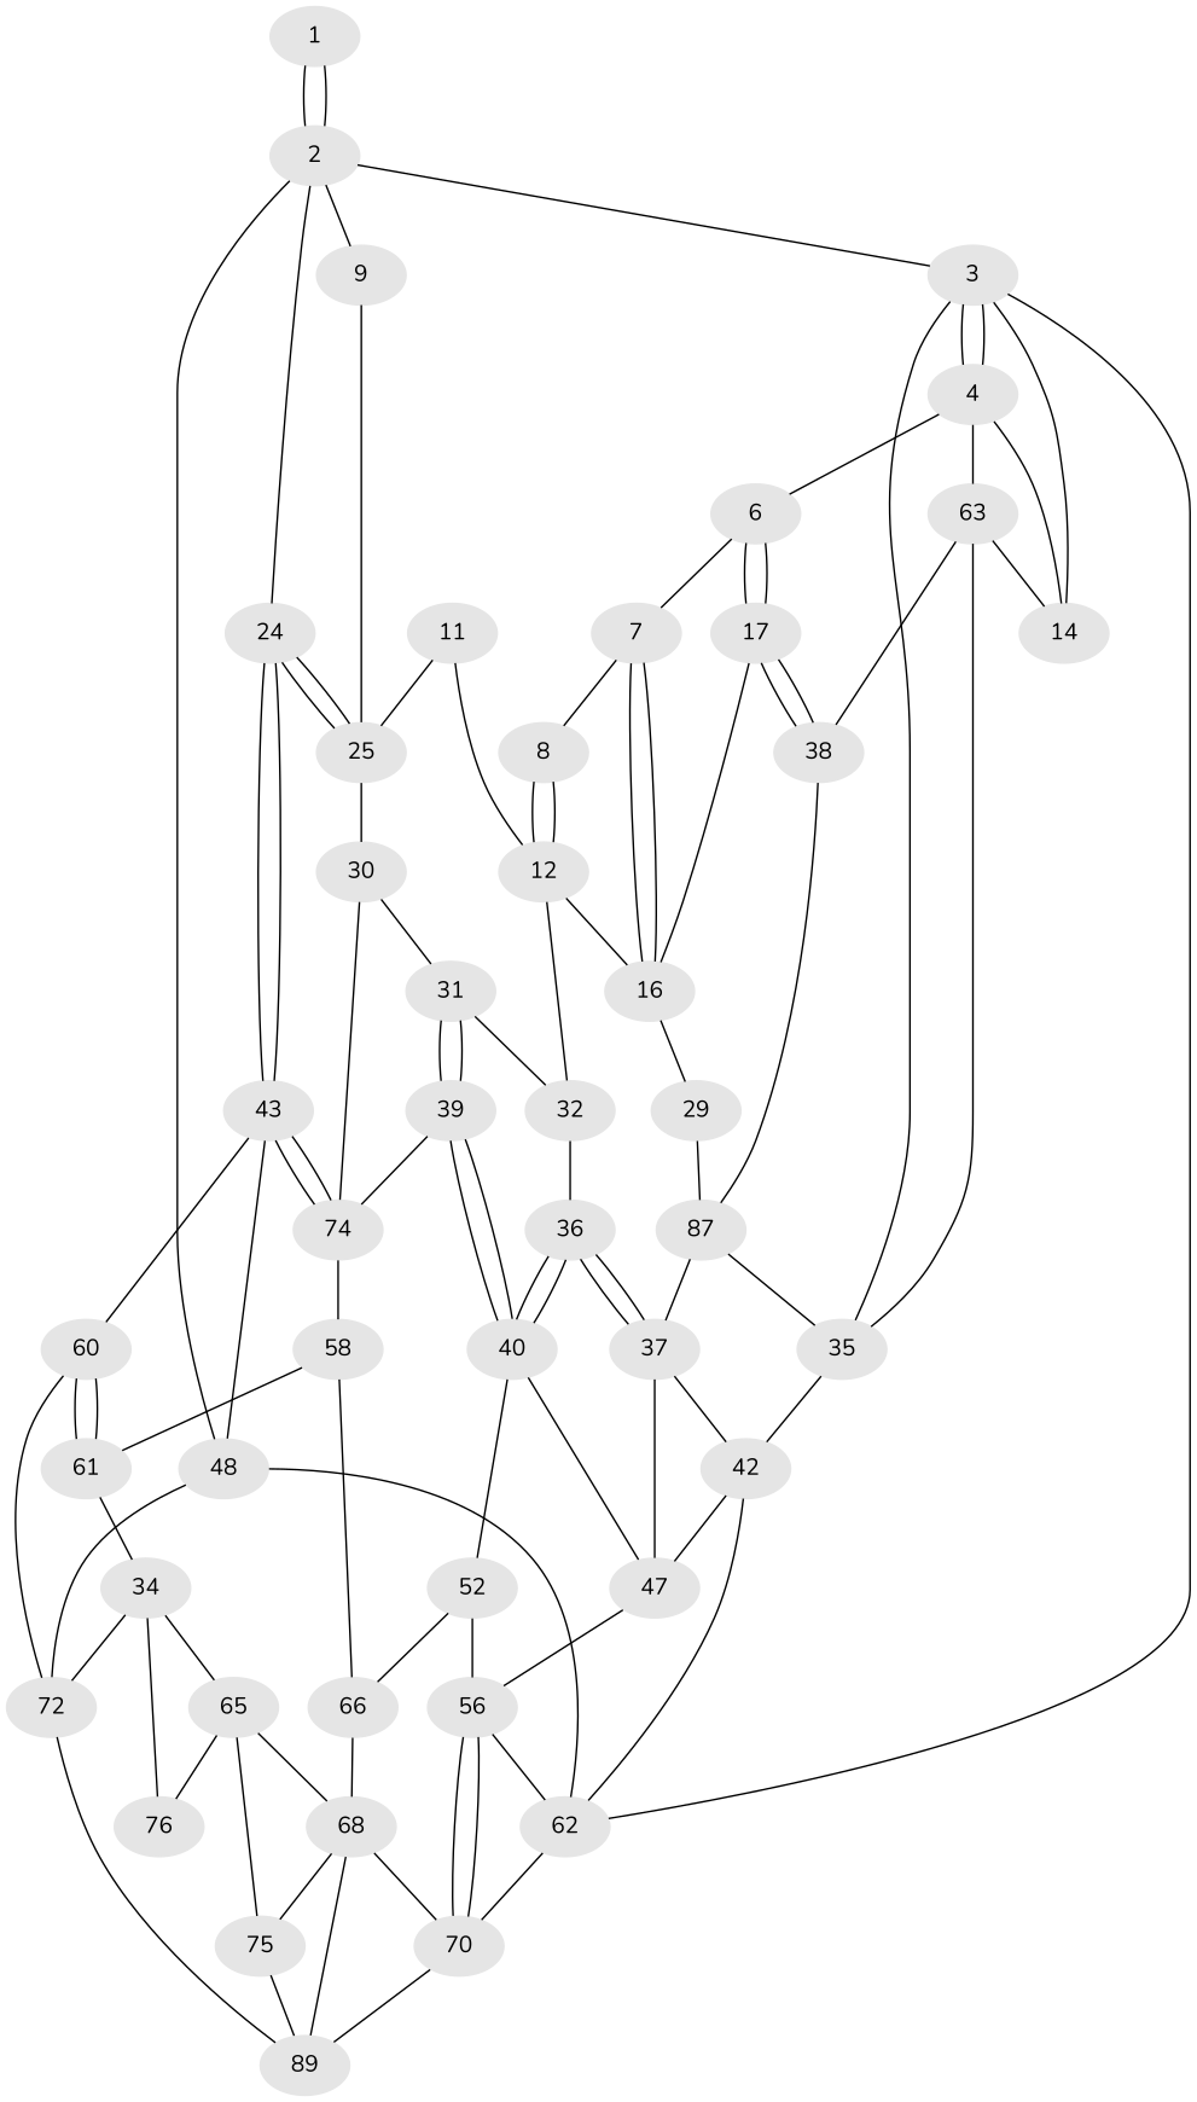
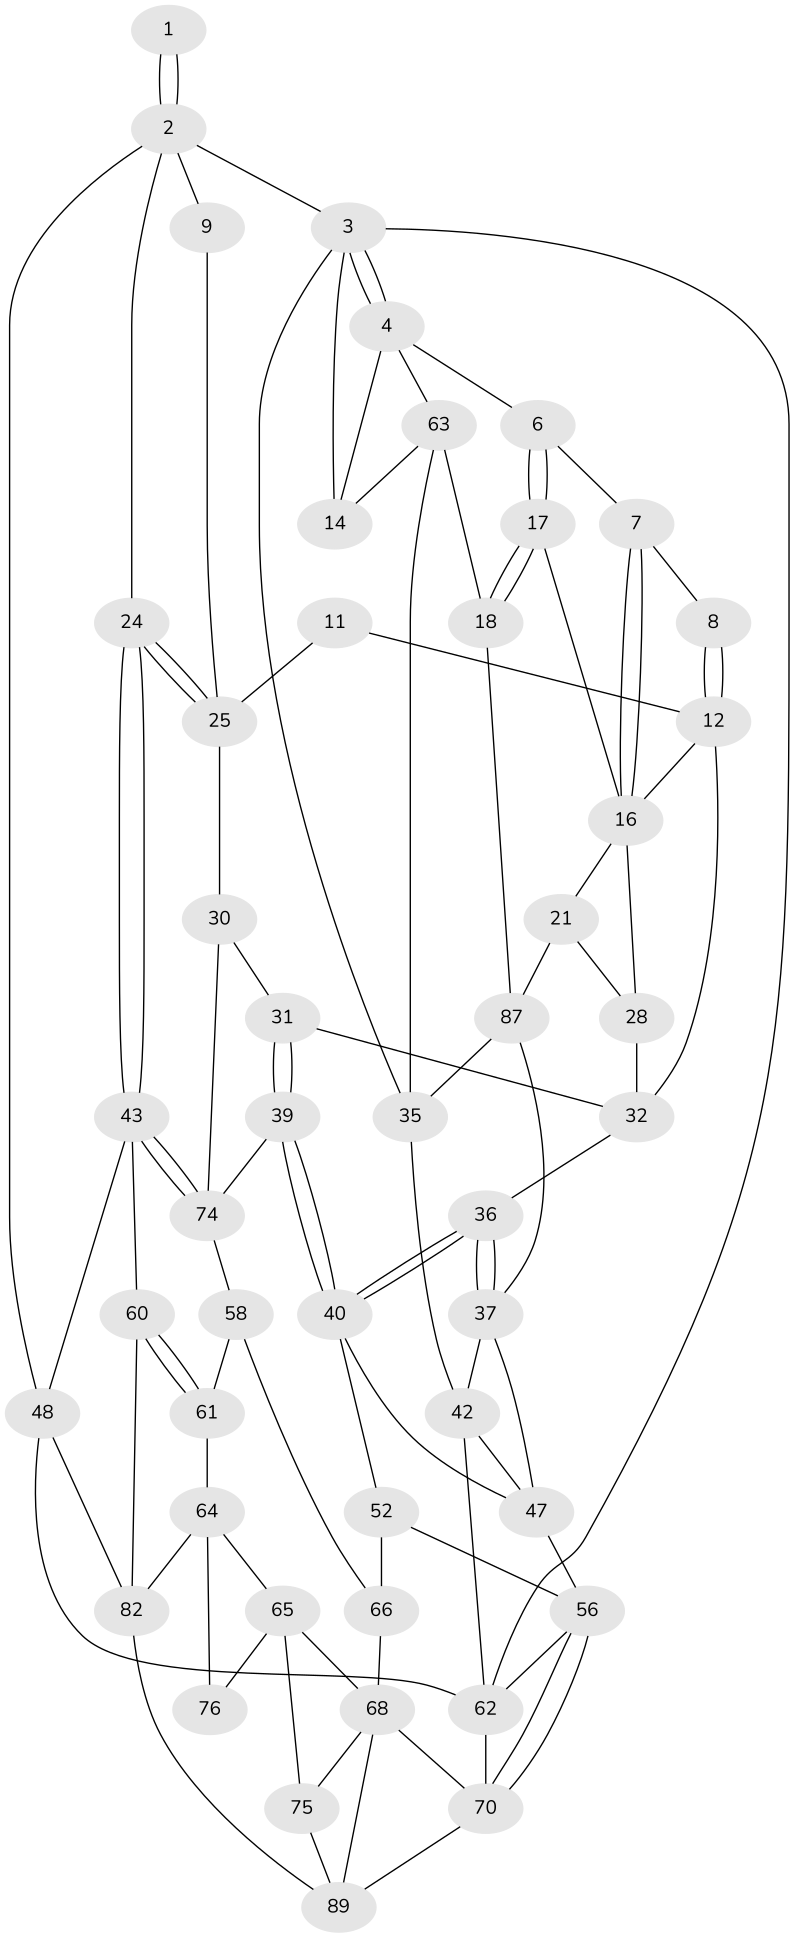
  graph {
    fontname=Nunito
    node [color=gray90 fontname=Nunito style=filled]
    edge [fontname=Nunito]
    2 [super="+22"]
    1
    9 [super="+10"]
    3 [super="+23"]
    24
    48
    25 [super="+29"]
    4 [super="+5"]
    14
    35 [super="+38"]
    62 [super="+77"]
    43 [super="+49"]
-   72 [super="+80"]
+   72 [super="+80" label=82]
    6
    n15 [label=63 super="+19"]
    42 [super="+55"]
    70 [super="+79"]
    7
    17
-   18 [label=38]
+   18
    8
    16 [super="+20"]
    12 [super="+15"]
-   21 [super="+26" label=29]
+   21 [super="+26"]
+   28
    32 [super="+33"]
    11
    30
    36
    n30 [label=87 super="+34"]
    37 [super="+41"]
    n32 [label=74 super="+45"]
    60 [super="+71"]
    31
    47 [super="+54"]
    39 [super="+50"]
    58 [super="+59"]
    40 [super="+46"]
    52 [super="+53"]
    56 [super="+57"]
    66 [super="+67"]
    61 [super="+63"]
    n43 [label=89 super="+82"]
    68 [super="+69"]
-   64 [super="+73" label=34]
+   64 [super="+73"]
    65 [super="+74"]
    76
    75 [super="+78"]
    2 -- 9
    2 -- 3
    2 -- 24
    2 -- 48
    1 -- 2
    1 -- 2
    9 -- 25
    3 -- 4
    3 -- 4
    3 -- 14
    3 -- 35
    3 -- 62
    24 -- 25
    24 -- 25
    24 -- 43
    24 -- 43
    48 -- 62
    48 -- 72
    25 -- 30
    4 -- 14
    4 -- 6
    4 -- n15
    35 -- 42
    62 -- 70
    43 -- 48
    43 -- n32
    43 -- n32
    43 -- 60
    72 -- n43
    6 -- 7
    6 -- 17
    6 -- 17
    n15 -- 14
    n15 -- 35
    n15 -- 18
    42 -- 62
    42 -- 47
    70 -- n43
    7 -- 8
    7 -- 16
    7 -- 16
    17 -- 18
    17 -- 18
    17 -- 16
    18 -- n30
    8 -- 12
    8 -- 12
    16 -- 21
+   16 -- 28
    12 -- 16
    12 -- 32
+   21 -- 28
    21 -- n30
+   28 -- 32
    32 -- 36
    11 -- 25
    11 -- 12
    30 -- n32
    30 -- 31
    36 -- 37
    36 -- 37
    36 -- 40
    36 -- 40
    n30 -- 35
    n30 -- 37
    37 -- 42
    37 -- 47
    n32 -- 58
    60 -- 72
    60 -- 61 [weight=2]
    60 -- 61
    31 -- 32
    31 -- 39
    31 -- 39
    47 -- 56
    39 -- n32
    39 -- 40
    39 -- 40
    58 -- 66
    58 -- 61
    40 -- 47
    40 -- 52
    52 -- 56
    52 -- 66
    56 -- 62
    56 -- 70
    56 -- 70
    66 -- 68
    61 -- 64
    68 -- 70
    68 -- n43
    68 -- 75
    64 -- 72
    64 -- 65
    64 -- 76
    65 -- 68
    65 -- 76
    65 -- 75
    75 -- n43
  }
